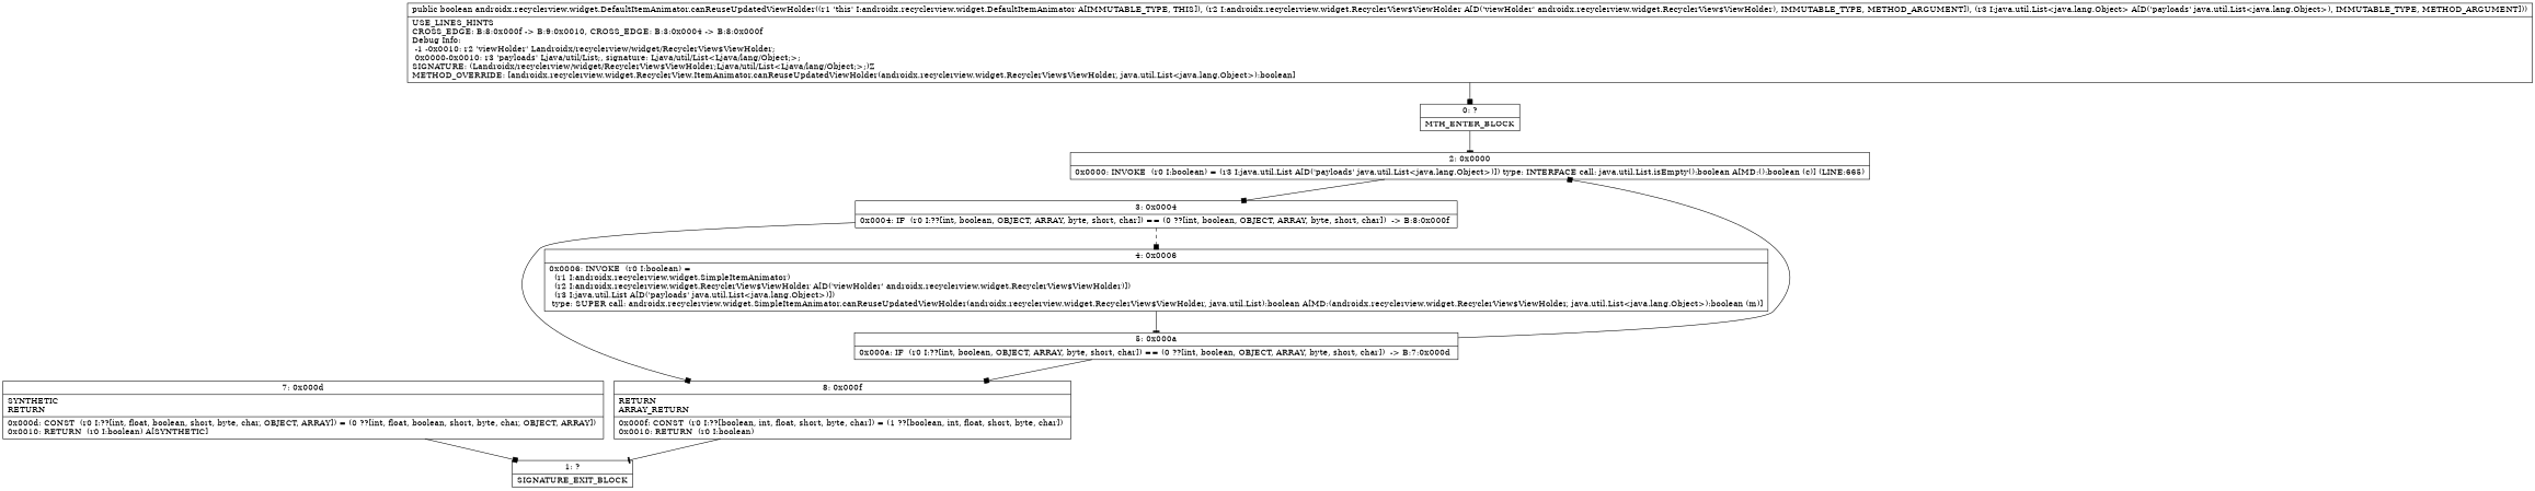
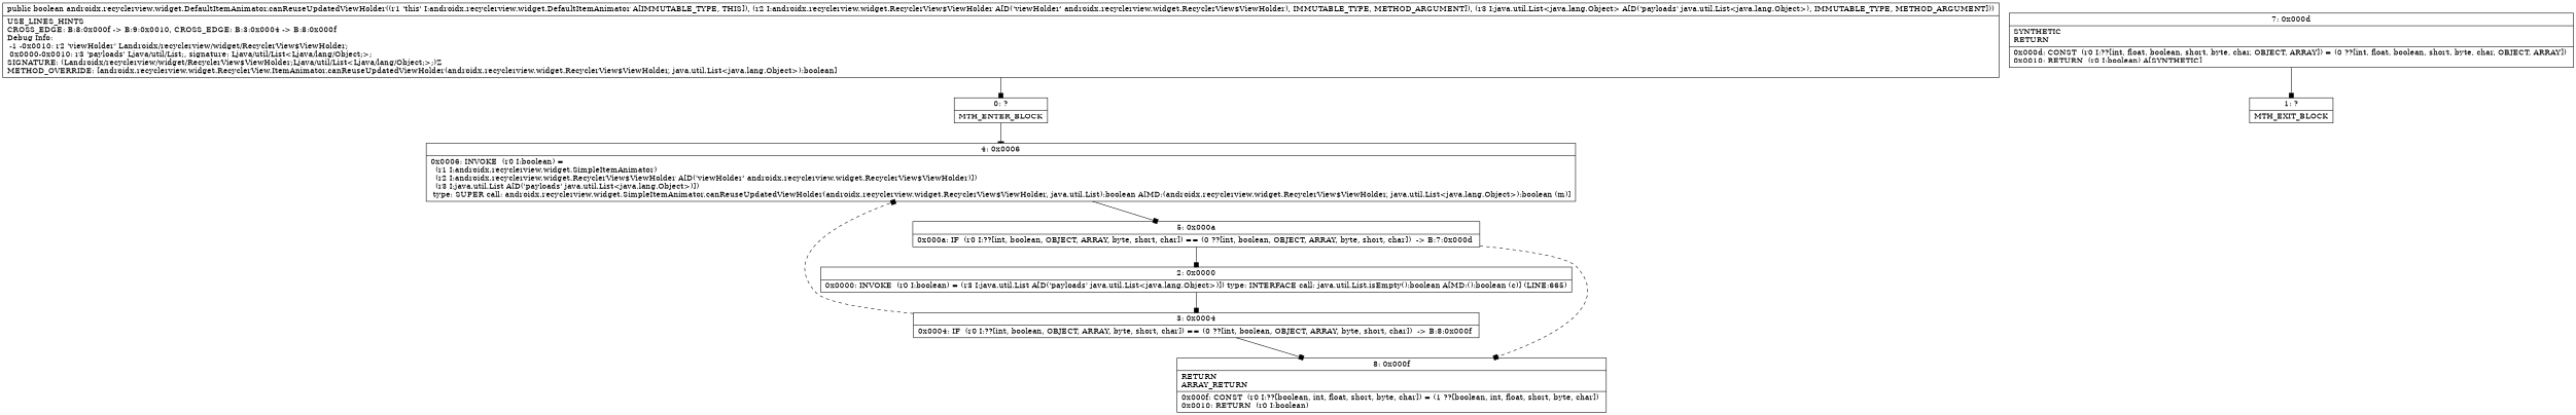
  digraph {
    node [shape=record]
    edge [arrowhead=box]
    n1 [label="{0\:\ ?|MTH_ENTER_BLOCK\l}"]
    n2 [label="{2\:\ 0x0000|0x0000: INVOKE  (r0 I:boolean) = (r3 I:java.util.List A[D('payloads' java.util.List\<java.lang.Object\>)]) type: INTERFACE call: java.util.List.isEmpty():boolean A[MD:():boolean (c)] (LINE:665)\l}"]
    n3 [label="{3\:\ 0x0004|0x0004: IF  (r0 I:??[int, boolean, OBJECT, ARRAY, byte, short, char]) == (0 ??[int, boolean, OBJECT, ARRAY, byte, short, char])  \-\> B:8:0x000f \l}"]
    n4 [label="{4\:\ 0x0006|0x0006: INVOKE  (r0 I:boolean) = \l  (r1 I:androidx.recyclerview.widget.SimpleItemAnimator)\l  (r2 I:androidx.recyclerview.widget.RecyclerView$ViewHolder A[D('viewHolder' androidx.recyclerview.widget.RecyclerView$ViewHolder)])\l  (r3 I:java.util.List A[D('payloads' java.util.List\<java.lang.Object\>)])\l type: SUPER call: androidx.recyclerview.widget.SimpleItemAnimator.canReuseUpdatedViewHolder(androidx.recyclerview.widget.RecyclerView$ViewHolder, java.util.List):boolean A[MD:(androidx.recyclerview.widget.RecyclerView$ViewHolder, java.util.List\<java.lang.Object\>):boolean (m)]\l}"]
    n5 [label="{8\:\ 0x000f|RETURN\lARRAY_RETURN\l|0x000f: CONST  (r0 I:??[boolean, int, float, short, byte, char]) = (1 ??[boolean, int, float, short, byte, char]) \l0x0010: RETURN  (r0 I:boolean) \l}"]
    n6 [label="{5\:\ 0x000a|0x000a: IF  (r0 I:??[int, boolean, OBJECT, ARRAY, byte, short, char]) == (0 ??[int, boolean, OBJECT, ARRAY, byte, short, char])  \-\> B:7:0x000d \l}"]
-   n7 [label="{1\:\ ?|SIGNATURE_EXIT_BLOCK\l}"]
+   n7 [label="{1\:\ ?|MTH_EXIT_BLOCK\l}"]
    n8 [label="{7\:\ 0x000d|SYNTHETIC\lRETURN\l|0x000d: CONST  (r0 I:??[int, float, boolean, short, byte, char, OBJECT, ARRAY]) = (0 ??[int, float, boolean, short, byte, char, OBJECT, ARRAY]) \l0x0010: RETURN  (r0 I:boolean) A[SYNTHETIC]\l}"]
    n9 [label="{public boolean androidx.recyclerview.widget.DefaultItemAnimator.canReuseUpdatedViewHolder((r1 'this' I:androidx.recyclerview.widget.DefaultItemAnimator A[IMMUTABLE_TYPE, THIS]), (r2 I:androidx.recyclerview.widget.RecyclerView$ViewHolder A[D('viewHolder' androidx.recyclerview.widget.RecyclerView$ViewHolder), IMMUTABLE_TYPE, METHOD_ARGUMENT]), (r3 I:java.util.List\<java.lang.Object\> A[D('payloads' java.util.List\<java.lang.Object\>), IMMUTABLE_TYPE, METHOD_ARGUMENT]))  | USE_LINES_HINTS\lCROSS_EDGE: B:8:0x000f \-\> B:9:0x0010, CROSS_EDGE: B:3:0x0004 \-\> B:8:0x000f\lDebug Info:\l  \-1 \-0x0010: r2 'viewHolder' Landroidx\/recyclerview\/widget\/RecyclerView$ViewHolder;\l  0x0000\-0x0010: r3 'payloads' Ljava\/util\/List;, signature: Ljava\/util\/List\<Ljava\/lang\/Object;\>;\lSIGNATURE: (Landroidx\/recyclerview\/widget\/RecyclerView$ViewHolder;Ljava\/util\/List\<Ljava\/lang\/Object;\>;)Z\lMETHOD_OVERRIDE: [androidx.recyclerview.widget.RecyclerView.ItemAnimator.canReuseUpdatedViewHolder(androidx.recyclerview.widget.RecyclerView$ViewHolder, java.util.List\<java.lang.Object\>):boolean]\l}"]
-   n1 -> n2 [arrowhead=tee]
+   n1 -> n4 [arrowhead=tee]
    n2 -> n3
    n3 -> n4 [style=dashed]
    n3 -> n5
-   n4 -> n6 [arrowhead=tee]
-   n5 -> n7 [arrowhead=tee]
+   n4 -> n6
    n6 -> n2
-   n6 -> n5 [style=solid]
+   n6 -> n5 [style=dashed]
    n8 -> n7
    n9 -> n1
  }
